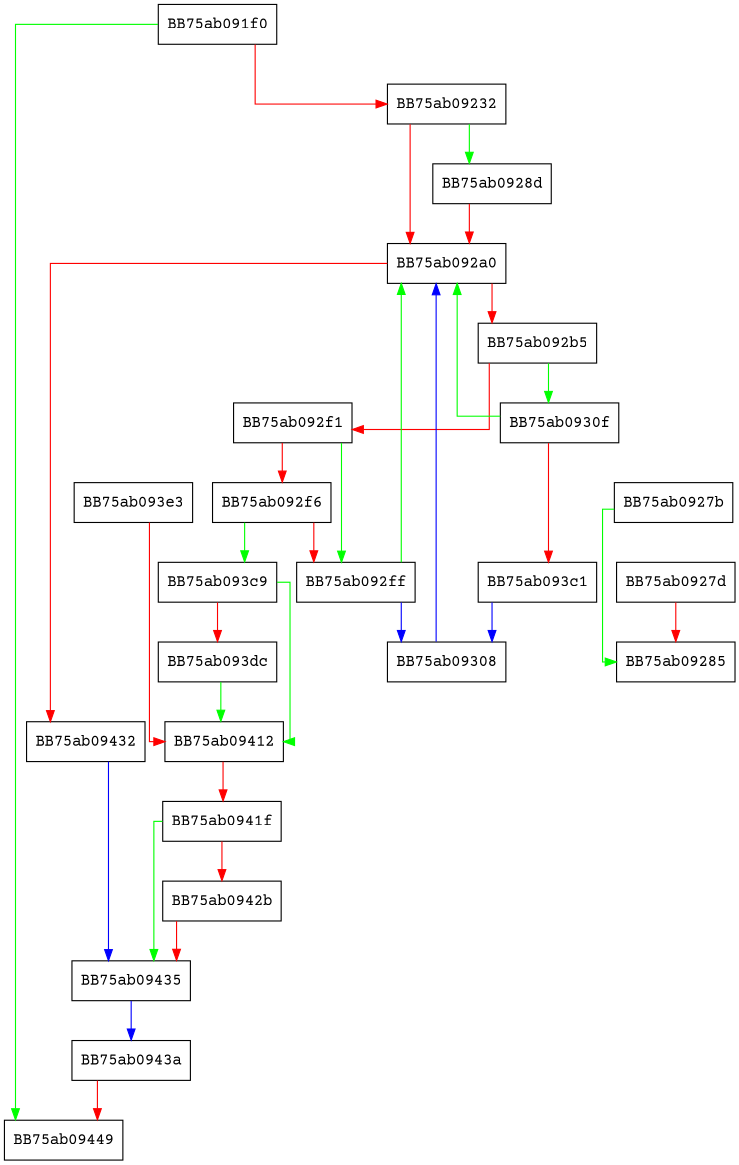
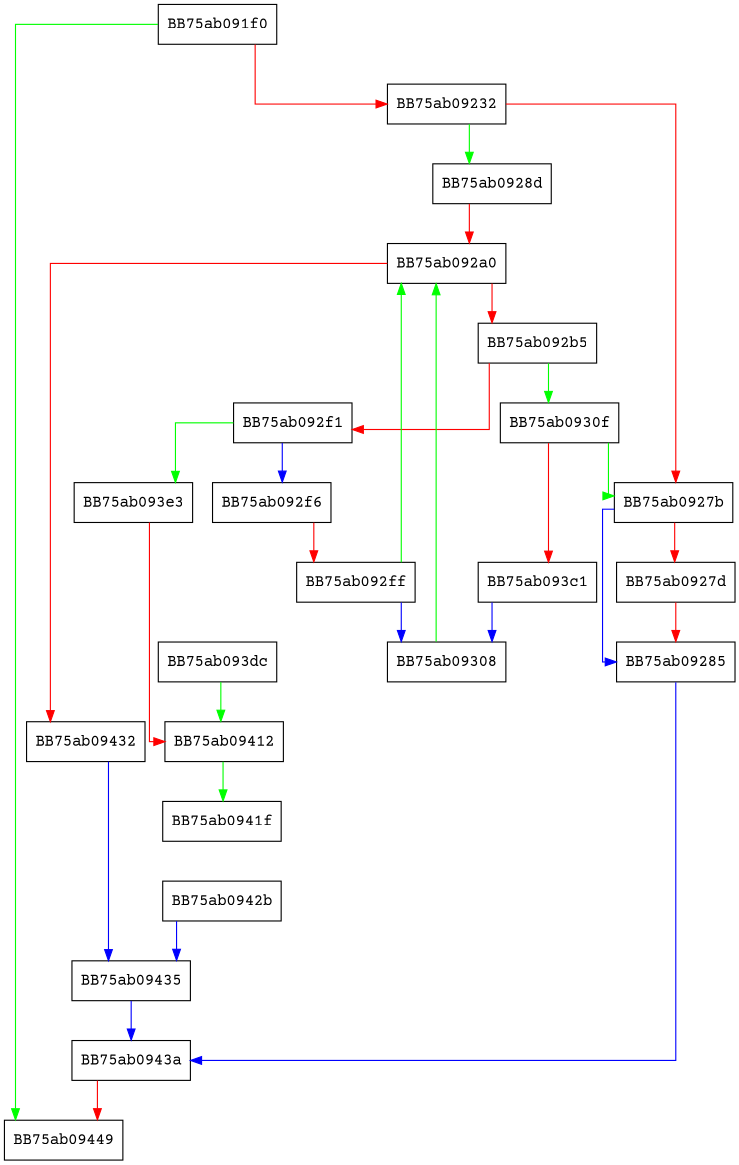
  digraph {
    fontname="Courier Prime"
    splines=ortho
    node [fontname="Courier Prime" shape=box]
    edge [color=red fontname="Courier Prime"]
    BB75ab091f0
    BB75ab09449
    BB75ab09232
    BB75ab0928d
    BB75ab0927b
    BB75ab092a0
    BB75ab09285
    BB75ab0927d
    BB75ab09432
    BB75ab092b5
    BB75ab0943a
    BB75ab09435
    BB75ab0930f
    BB75ab092f1
    BB75ab093c1
    BB75ab092ff
    BB75ab092f6
    BB75ab09308
-   BB75ab093c9
    BB75ab09412
    BB75ab093dc
    BB75ab0941f
    BB75ab0942b
    BB75ab093e3
    BB75ab091f0 -> BB75ab09449 [color=green]
    BB75ab091f0 -> BB75ab09232
    BB75ab09232 -> BB75ab0928d [color=green]
-   BB75ab09232 -> BB75ab092a0
+   BB75ab09232 -> BB75ab0927b
    BB75ab0928d -> BB75ab092a0
-   BB75ab0927b -> BB75ab09285 [color=green]
+   BB75ab0927b -> BB75ab09285 [color=blue]
+   BB75ab0927b -> BB75ab0927d
    BB75ab092a0 -> BB75ab09432
    BB75ab092a0 -> BB75ab092b5
+   BB75ab09285 -> BB75ab0943a [color=blue]
    BB75ab0927d -> BB75ab09285
    BB75ab09432 -> BB75ab09435 [color=blue]
    BB75ab092b5 -> BB75ab0930f [color=green]
    BB75ab092b5 -> BB75ab092f1
    BB75ab0943a -> BB75ab09449
    BB75ab09435 -> BB75ab0943a [color=blue]
-   BB75ab0930f -> BB75ab092a0 [color=green]
+   BB75ab0930f -> BB75ab0927b [color=green]
    BB75ab0930f -> BB75ab093c1
-   BB75ab092f1 -> BB75ab092ff [color=green]
-   BB75ab092f1 -> BB75ab092f6
+   BB75ab092f1 -> BB75ab093e3 [color=green]
+   BB75ab092f1 -> BB75ab092f6 [color=blue]
    BB75ab093c1 -> BB75ab09308 [color=blue]
    BB75ab092ff -> BB75ab092a0 [color=green]
    BB75ab092ff -> BB75ab09308 [color=blue]
    BB75ab092f6 -> BB75ab092ff
-   BB75ab092f6 -> BB75ab093c9 [color=green]
-   BB75ab09308 -> BB75ab092a0 [color=blue]
-   BB75ab093c9 -> BB75ab09412 [color=green]
-   BB75ab093c9 -> BB75ab093dc
-   BB75ab09412 -> BB75ab0941f
+   BB75ab09308 -> BB75ab092a0 [color=green]
+   BB75ab09412 -> BB75ab0941f [color=green]
    BB75ab093dc -> BB75ab09412 [color=green]
-   BB75ab0941f -> BB75ab09435 [color=green]
-   BB75ab0941f -> BB75ab0942b
-   BB75ab0942b -> BB75ab09435
+   BB75ab0942b -> BB75ab09435 [color=blue]
    BB75ab093e3 -> BB75ab09412
  }
